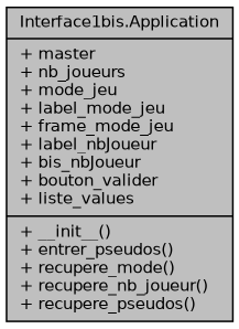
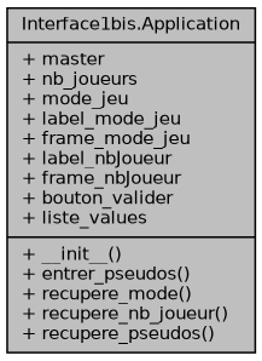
  digraph {
-   n1 [color=black fillcolor=grey75 fontcolor=black fontname=Helvetica fontsize=10 height=0.2 label="{Interface1bis.Application\n|+ master\l+ nb_joueurs\l+ mode_jeu\l+ label_mode_jeu\l+ frame_mode_jeu\l+ label_nbJoueur\l+ bis_nbJoueur\l+ bouton_valider\l+ liste_values\l|+ __init__()\l+ entrer_pseudos()\l+ recupere_mode()\l+ recupere_nb_joueur()\l+ recupere_pseudos()\l}" shape=record style=filled width=0.4]
+   n1 [color=black fillcolor=grey75 fontcolor=black fontname=Helvetica fontsize=10 height=0.2 label="{Interface1bis.Application\n|+ master\l+ nb_joueurs\l+ mode_jeu\l+ label_mode_jeu\l+ frame_mode_jeu\l+ label_nbJoueur\l+ frame_nbJoueur\l+ bouton_valider\l+ liste_values\l|+ __init__()\l+ entrer_pseudos()\l+ recupere_mode()\l+ recupere_nb_joueur()\l+ recupere_pseudos()\l}" shape=record style=filled width=0.4]
  }
